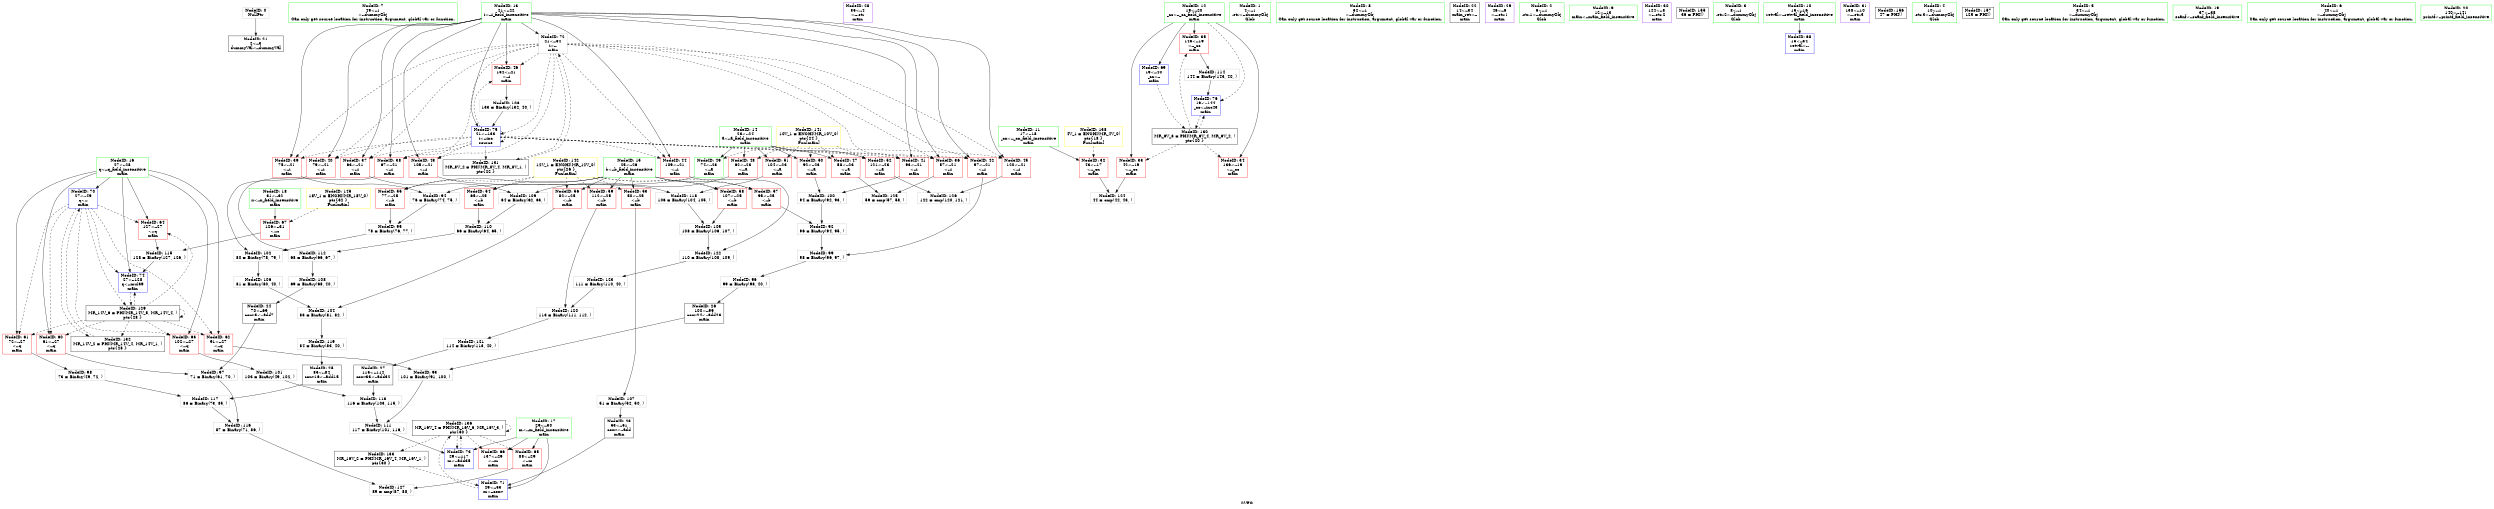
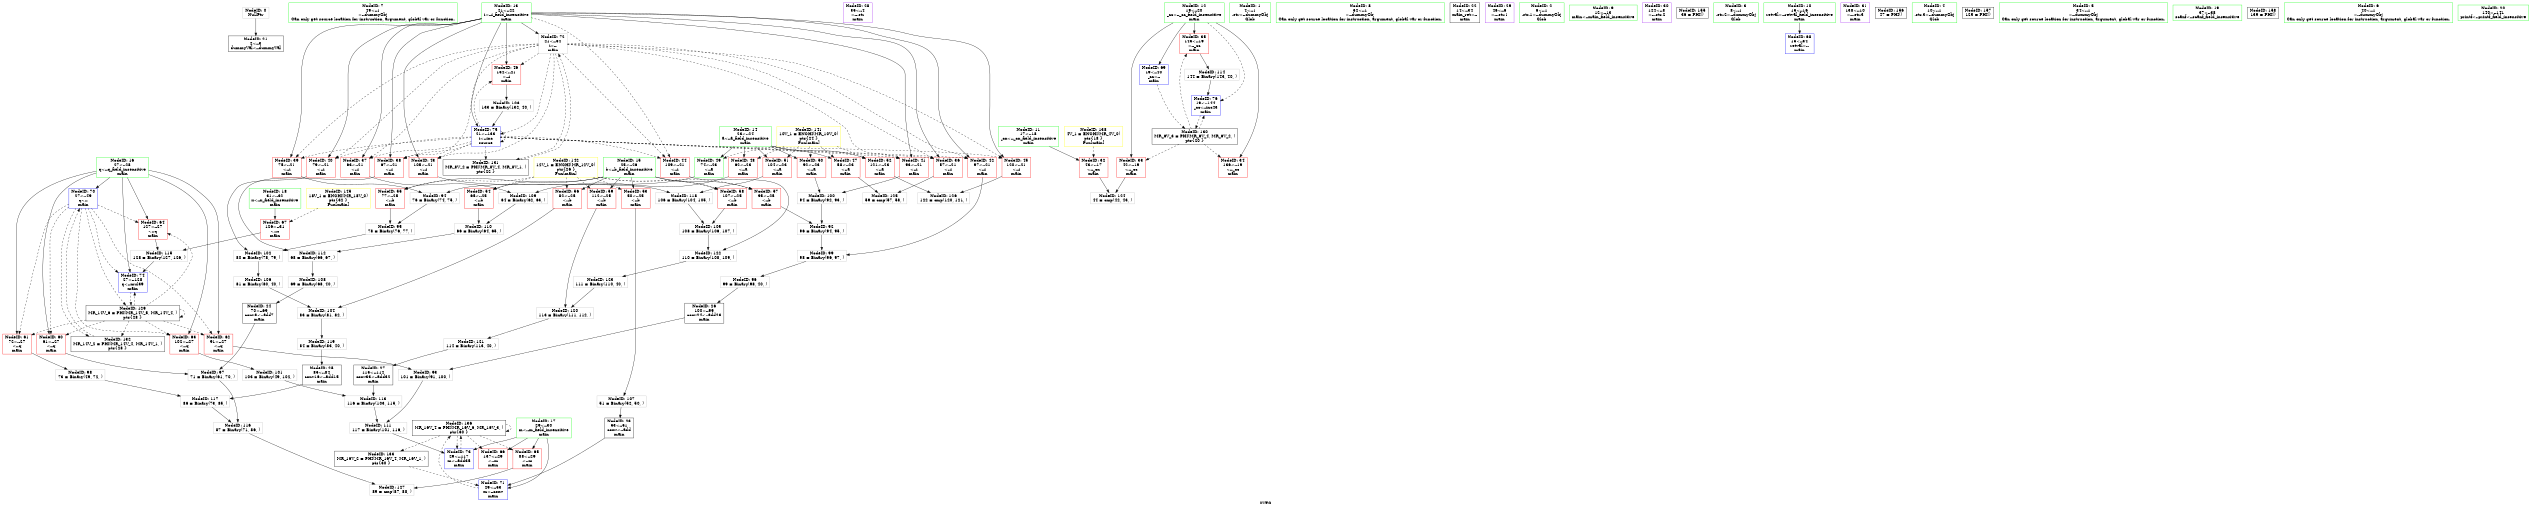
  digraph {
    label=SVFG
    node [color=grey shape=record]
    edge [style=solid]
    n1 [label="{NodeID: 0\nNullPtr}"]
    n2 [color=black label="{NodeID: 21\n2\<--3\ndummyVal\<--dummyVal\n}"]
    n3 [color=green label="{NodeID: 7\n49\<--1\n\<--dummyObj\nCan only get source location for instruction, argument, global var or function.}"]
    n4 [label="{NodeID: 97\n71 = Binary(61, 70, )\n}"]
    n5 [label="{NodeID: 116\n87 = Binary(71, 86, )\n}"]
    n6 [label="{NodeID: 127\n89 = cmp(87, 88, )\n}"]
    n7 [color=green label="{NodeID: 14\n23\<--24\na\<--a_field_insensitive\nmain\n}"]
    n8 [color=red label="{NodeID: 47\n58\<--23\n\<--a\nmain\n}"]
    n9 [color=red label="{NodeID: 48\n62\<--23\n\<--a\nmain\n}"]
    n10 [color=green label="{NodeID: 49\n74\<--23\n\<--a\nmain\n}"]
    n11 [color=red label="{NodeID: 50\n92\<--23\n\<--a\nmain\n}"]
    n12 [color=red label="{NodeID: 51\n104\<--23\n\<--a\nmain\n}"]
    n13 [color=red label="{NodeID: 52\n121\<--23\n\<--a\nmain\n}"]
    n14 [label="{NodeID: 125\n59 = cmp(57, 58, )\n}"]
    n15 [label="{NodeID: 109\n64 = Binary(62, 63, )\n}"]
    n16 [label="{NodeID: 94\n76 = Binary(74, 75, )\n}"]
    n17 [label="{NodeID: 100\n94 = Binary(92, 93, )\n}"]
    n18 [label="{NodeID: 118\n106 = Binary(104, 105, )\n}"]
    n19 [label="{NodeID: 126\n122 = cmp(120, 121, )\n}"]
    n20 [label="{NodeID: 110\n66 = Binary(64, 65, )\n}"]
    n21 [label="{NodeID: 95\n78 = Binary(76, 77, )\n}"]
    n22 [label="{NodeID: 92\n96 = Binary(94, 95, )\n}"]
    n23 [label="{NodeID: 105\n108 = Binary(106, 107, )\n}"]
    n24 [label="{NodeID: 104\n83 = Binary(81, 82, )\n}"]
    n25 [label="{NodeID: 119\n84 = Binary(83, 40, )\n}"]
    n26 [color=black label="{NodeID: 25\n85\<--84\nconv16\<--add15\nmain\n}"]
    n27 [label="{NodeID: 117\n86 = Binary(73, 85, )\n}"]
    n28 [label="{NodeID: 111\n117 = Binary(101, 116, )\n}"]
    n29 [color=blue label="{NodeID: 73\n29\<--117\nm\<--add35\nmain\n}"]
    n30 [color=black label="{NodeID: 136\nMR_16V_4 = PHI(MR_16V_6, MR_16V_3, )\npts\{30 \}\n}"]
    n31 [color=black label="{NodeID: 133\nMR_16V_2 = PHI(MR_16V_4, MR_16V_1, )\npts\{30 \}\n}"]
    n32 [color=red label="{NodeID: 65\n88\<--29\n\<--m\nmain\n}"]
    n33 [color=red label="{NodeID: 66\n137\<--29\n\<--m\nmain\n}"]
    n34 [color=purple label="{NodeID: 28\n35\<--4\n\<--.str\nmain\n}"]
    n35 [label="{NodeID: 122\n110 = Binary(108, 109, )\n}"]
    n36 [label="{NodeID: 123\n111 = Binary(110, 40, )\n}"]
    n37 [color=red label="{NodeID: 35\n143\<--19\n\<--_cc\nmain\n}"]
    n38 [label="{NodeID: 114\n144 = Binary(143, 40, )\n}"]
    n39 [color=blue label="{NodeID: 76\n19\<--144\n_cc\<--inc43\nmain\n}"]
    n40 [color=black label="{NodeID: 130\nMR_6V_3 = PHI(MR_6V_4, MR_6V_2, )\npts\{20 \}\n}"]
    n41 [color=red label="{NodeID: 42\n97\<--21\n\<--i\nmain\n}"]
    n42 [label="{NodeID: 99\n98 = Binary(96, 97, )\n}"]
    n43 [label="{NodeID: 96\n99 = Binary(98, 40, )\n}"]
    n44 [color=black label="{NodeID: 26\n100\<--99\nconv24\<--add23\nmain\n}"]
    n45 [color=black label="{NodeID: 132\nMR_14V_2 = PHI(MR_14V_4, MR_14V_1, )\npts\{28 \}\n}"]
    n46 [color=blue label="{NodeID: 70\n27\<--49\nq\<--\nmain\n}"]
    n47 [color=red label="{NodeID: 63\n102\<--27\n\<--q\nmain\n}"]
    n48 [color=red label="{NodeID: 60\n61\<--27\n\<--q\nmain\n}"]
    n49 [color=red label="{NodeID: 61\n72\<--27\n\<--q\nmain\n}"]
    n50 [color=red label="{NodeID: 62\n91\<--27\n\<--q\nmain\n}"]
    n51 [color=red label="{NodeID: 64\n127\<--27\n\<--q\nmain\n}"]
    n52 [color=blue label="{NodeID: 74\n27\<--128\nq\<--mul39\nmain\n}"]
    n53 [color=black label="{NodeID: 129\nMR_14V_6 = PHI(MR_14V_5, MR_14V_4, )\npts\{28 \}\n}"]
    n54 [label="{NodeID: 101\n103 = Binary(49, 102, )\n}"]
    n55 [label="{NodeID: 98\n73 = Binary(49, 72, )\n}"]
    n56 [label="{NodeID: 93\n101 = Binary(91, 100, )\n}"]
    n57 [label="{NodeID: 115\n128 = Binary(127, 126, )\n}"]
    n58 [label="{NodeID: 102\n80 = Binary(78, 79, )\n}"]
    n59 [color=red label="{NodeID: 56\n82\<--25\n\<--b\nmain\n}"]
    n60 [label="{NodeID: 113\n116 = Binary(103, 115, )\n}"]
    n61 [color=green label="{NodeID: 1\n4\<--1\n.str\<--dummyObj\nGlob }"]
    n62 [color=green label="{NodeID: 8\n52\<--1\n\<--dummyObj\nCan only get source location for instruction, argument, global var or function.}"]
    n63 [color=green label="{NodeID: 15\n25\<--26\nb\<--b_field_insensitive\nmain\n}"]
    n64 [color=red label="{NodeID: 53\n50\<--25\n\<--b\nmain\n}"]
    n65 [color=red label="{NodeID: 54\n65\<--25\n\<--b\nmain\n}"]
    n66 [color=red label="{NodeID: 55\n77\<--25\n\<--b\nmain\n}"]
    n67 [color=red label="{NodeID: 57\n95\<--25\n\<--b\nmain\n}"]
    n68 [color=red label="{NodeID: 58\n107\<--25\n\<--b\nmain\n}"]
    n69 [color=red label="{NodeID: 59\n112\<--25\n\<--b\nmain\n}"]
    n70 [label="{NodeID: 107\n51 = Binary(52, 50, )\n}"]
    n71 [label="{NodeID: 120\n113 = Binary(111, 112, )\n}"]
    n72 [color=black label="{NodeID: 23\n53\<--51\nconv\<--add\nmain\n}"]
    n73 [label="{NodeID: 112\n68 = Binary(66, 67, )\n}"]
    n74 [label="{NodeID: 121\n114 = Binary(113, 40, )\n}"]
    n75 [color=black label="{NodeID: 22\n14\<--34\nmain_ret\<--\nmain\n}"]
    n76 [label="{NodeID: 108\n69 = Binary(68, 40, )\n}"]
    n77 [color=black label="{NodeID: 24\n70\<--69\nconv8\<--add7\nmain\n}"]
    n78 [color=purple label="{NodeID: 29\n46\<--6\n\<--.str.1\nmain\n}"]
    n79 [color=red label="{NodeID: 36\n57\<--21\n\<--i\nmain\n}"]
    n80 [color=red label="{NodeID: 43\n105\<--21\n\<--i\nmain\n}"]
    n81 [color=blue label="{NodeID: 71\n29\<--53\nm\<--conv\nmain\n}"]
    n82 [color=green label="{NodeID: 2\n6\<--1\n.str.1\<--dummyObj\nGlob }"]
    n83 [color=green label="{NodeID: 9\n12\<--13\nmain\<--main_field_insensitive\n}"]
    n84 [color=green label="{NodeID: 16\n27\<--28\nq\<--q_field_insensitive\nmain\n}"]
    n85 [label="{NodeID: 106\n81 = Binary(80, 40, )\n}"]
    n86 [color=purple label="{NodeID: 30\n124\<--8\n\<--.str.2\nmain\n}"]
    n87 [color=black label="{NodeID: 27\n115\<--114\nconv33\<--add32\nmain\n}"]
    n88 [color=red label="{NodeID: 37\n63\<--21\n\<--i\nmain\n}"]
    n89 [color=red label="{NodeID: 44\n109\<--21\n\<--i\nmain\n}"]
    n90 [color=yellow label="{NodeID: 141\n10V_1 = ENCHI(MR_10V_0)\npts\{24 \}\nFun[main]}" style=double]
    n91 [color=black label="{NodeID: 155\n36 = PHI()\n}"]
    n92 [label="{NodeID: 72\n21\<--34\ni\<--\nmain\n}"]
    n93 [color=red label="{NodeID: 38\n67\<--21\n\<--i\nmain\n}"]
    n94 [color=red label="{NodeID: 39\n75\<--21\n\<--i\nmain\n}"]
    n95 [color=red label="{NodeID: 40\n79\<--21\n\<--i\nmain\n}"]
    n96 [color=red label="{NodeID: 41\n93\<--21\n\<--i\nmain\n}"]
    n97 [color=red label="{NodeID: 45\n120\<--21\n\<--i\nmain\n}"]
    n98 [color=red label="{NodeID: 46\n132\<--21\n\<--i\nmain\n}"]
    n99 [color=blue label="{NodeID: 75\n21\<--133\ni\<--inc\nsource\n}"]
    n100 [color=black label="{NodeID: 131\nMR_8V_2 = PHI(MR_8V_4, MR_8V_1, )\npts\{22 \}\n}"]
    n101 [label="{NodeID: 103\n133 = Binary(132, 40, )\n}"]
    n102 [color=green label="{NodeID: 3\n8\<--1\n.str.2\<--dummyObj\nGlob }"]
    n103 [color=green label="{NodeID: 10\n15\<--16\nretval\<--retval_field_insensitive\nmain\n}"]
    n104 [color=blue label="{NodeID: 68\n15\<--34\nretval\<--\nmain\n}"]
    n105 [color=green label="{NodeID: 17\n29\<--30\nm\<--m_field_insensitive\nmain\n}"]
    n106 [color=red label="{NodeID: 33\n42\<--19\n\<--_cc\nmain\n}"]
    n107 [color=red label="{NodeID: 34\n136\<--19\n\<--_cc\nmain\n}"]
    n108 [color=purple label="{NodeID: 31\n138\<--10\n\<--.str.3\nmain\n}"]
    n109 [color=yellow label="{NodeID: 142\n12V_1 = ENCHI(MR_12V_0)\npts\{26 \}\nFun[main]}" style=double]
    n110 [color=black label="{NodeID: 156\n47 = PHI()\n}"]
    n111 [color=green label="{NodeID: 4\n10\<--1\n.str.3\<--dummyObj\nGlob }"]
    n112 [color=green label="{NodeID: 11\n17\<--18\n_cn\<--_cn_field_insensitive\nmain\n}"]
    n113 [color=red label="{NodeID: 32\n43\<--17\n\<--_cn\nmain\n}"]
    n114 [label="{NodeID: 124\n44 = cmp(42, 43, )\n}"]
    n115 [color=green label="{NodeID: 18\n31\<--32\nx\<--x_field_insensitive\nmain\n}"]
    n116 [color=red label="{NodeID: 67\n126\<--31\n\<--x\nmain\n}"]
    n117 [color=black label="{NodeID: 157\n125 = PHI()\n}"]
    n118 [color=green label="{NodeID: 5\n34\<--1\n\<--dummyObj\nCan only get source location for instruction, argument, global var or function.}"]
    n119 [color=green label="{NodeID: 12\n19\<--20\n_cc\<--_cc_field_insensitive\nmain\n}"]
    n120 [color=blue label="{NodeID: 69\n19\<--40\n_cc\<--\nmain\n}"]
    n121 [color=green label="{NodeID: 19\n37\<--38\nscanf\<--scanf_field_insensitive\n}"]
+   n122 [color=black label="{NodeID: 158\n139 = PHI()\n}"]
    n123 [color=green label="{NodeID: 6\n40\<--1\n\<--dummyObj\nCan only get source location for instruction, argument, global var or function.}"]
    n124 [color=green label="{NodeID: 13\n21\<--22\ni\<--i_field_insensitive\nmain\n}"]
    n125 [color=green label="{NodeID: 20\n140\<--141\nprintf\<--printf_field_insensitive\n}"]
    n126 [color=yellow label="{NodeID: 138\n4V_1 = ENCHI(MR_4V_0)\npts\{18 \}\nFun[main]}" style=double]
    n127 [color=yellow label="{NodeID: 145\n18V_1 = ENCHI(MR_18V_0)\npts\{32 \}\nFun[main]}" style=double]
    n1 -> n2
    n4 -> n5
    n5 -> n6
    n7 -> n8
    n7 -> n9
    n7 -> n10
    n7 -> n11
    n7 -> n12
    n7 -> n13
    n8 -> n14
    n9 -> n15
    n10 -> n16
    n11 -> n17
    n12 -> n18
    n13 -> n19
    n15 -> n20
    n16 -> n21
    n17 -> n22
    n18 -> n23
    n20 -> n73
    n21 -> n58
    n22 -> n42
    n23 -> n35
    n24 -> n25
    n25 -> n26
    n26 -> n27
    n27 -> n5
    n28 -> n29
    n29 -> n30 [style=dashed]
    n30 -> n29 [style=dashed]
    n30 -> n30 [style=dashed]
    n30 -> n31 [style=dashed]
    n30 -> n32 [style=dashed]
    n30 -> n33 [style=dashed]
    n31 -> n81 [style=dashed]
    n32 -> n6
    n35 -> n36
    n36 -> n71
    n37 -> n38
    n38 -> n39
    n39 -> n40 [style=dashed]
    n40 -> n37 [style=dashed]
    n40 -> n39 [style=dashed]
    n40 -> n106 [style=dashed]
    n40 -> n107 [style=dashed]
    n41 -> n42
    n42 -> n43
    n43 -> n44
    n44 -> n56
    n45 -> n46 [style=dashed]
    n46 -> n45 [style=dashed]
    n46 -> n47 [style=dashed]
    n46 -> n48 [style=dashed]
    n46 -> n49 [style=dashed]
    n46 -> n50 [style=dashed]
    n46 -> n51 [style=dashed]
    n46 -> n52 [style=dashed]
    n46 -> n53 [style=dashed]
    n47 -> n54
    n48 -> n4
    n49 -> n55
    n50 -> n56
    n51 -> n57
    n52 -> n53 [style=dashed]
    n53 -> n45 [style=dashed]
    n53 -> n47 [style=dashed]
    n53 -> n48 [style=dashed]
    n53 -> n49 [style=dashed]
    n53 -> n50 [style=dashed]
    n53 -> n51 [style=dashed]
    n53 -> n52 [style=dashed]
    n53 -> n53 [style=dashed]
    n54 -> n60
    n55 -> n27
    n56 -> n28
    n57 -> n52
    n58 -> n85
    n59 -> n24
    n60 -> n28
    n63 -> n59
    n63 -> n64
    n63 -> n65
    n63 -> n66
    n63 -> n67
    n63 -> n68
    n63 -> n69
    n64 -> n70
    n65 -> n20
    n66 -> n21
    n67 -> n22
    n68 -> n23
    n69 -> n71
    n70 -> n72
    n71 -> n74
    n72 -> n81
    n73 -> n76
    n74 -> n87
    n76 -> n77
    n77 -> n4
    n79 -> n14
    n80 -> n18
    n81 -> n30 [style=dashed]
    n84 -> n46
    n84 -> n47
    n84 -> n48
    n84 -> n49
    n84 -> n50
    n84 -> n51
    n84 -> n52
    n85 -> n24
    n87 -> n60
    n88 -> n15
    n89 -> n35
    n90 -> n8 [style=dashed]
    n90 -> n9 [style=dashed]
    n90 -> n10 [style=dashed]
    n90 -> n11 [style=dashed]
    n90 -> n12 [style=dashed]
    n90 -> n13 [style=dashed]
    n92 -> n41 [style=dashed]
    n92 -> n79 [style=dashed]
    n92 -> n80 [style=dashed]
    n92 -> n88 [style=dashed]
    n92 -> n89 [style=dashed]
    n92 -> n93 [style=dashed]
    n92 -> n94 [style=dashed]
    n92 -> n95 [style=dashed]
    n92 -> n96 [style=dashed]
    n92 -> n97 [style=dashed]
    n92 -> n98 [style=dashed]
    n92 -> n99 [style=dashed]
    n92 -> n100 [style=dashed]
    n93 -> n73
    n94 -> n16
    n95 -> n58
    n96 -> n17
    n97 -> n19
    n98 -> n101
    n99 -> n41 [style=dashed]
    n99 -> n79 [style=dashed]
    n99 -> n80 [style=dashed]
    n99 -> n88 [style=dashed]
    n99 -> n89 [style=dashed]
    n99 -> n93 [style=dashed]
    n99 -> n94 [style=dashed]
    n99 -> n95 [style=dashed]
    n99 -> n96 [style=dashed]
    n99 -> n97 [style=dashed]
    n99 -> n98 [style=dashed]
    n99 -> n99 [style=dashed]
    n99 -> n100 [style=dashed]
    n100 -> n92 [style=dashed]
    n101 -> n99
    n103 -> n104
    n105 -> n29
    n105 -> n32
    n105 -> n33
    n105 -> n81
    n106 -> n114
    n109 -> n59 [style=dashed]
    n109 -> n64 [style=dashed]
    n109 -> n65 [style=dashed]
    n109 -> n66 [style=dashed]
    n109 -> n67 [style=dashed]
    n109 -> n68 [style=dashed]
    n109 -> n69 [style=dashed]
    n112 -> n113
    n113 -> n114
    n115 -> n116
    n116 -> n57
    n119 -> n37
    n119 -> n39 [style=dashed]
    n119 -> n106
    n119 -> n107
    n119 -> n120
    n120 -> n40 [style=dashed]
    n124 -> n41
    n124 -> n79
    n124 -> n80
    n124 -> n88
-   n124 -> n89
+   n124 -> n89 [style=dashed]
    n124 -> n92
    n124 -> n93
    n124 -> n94
    n124 -> n95
    n124 -> n96
    n124 -> n97
    n124 -> n98
    n124 -> n99
    n126 -> n113 [style=dashed]
    n127 -> n116 [style=dashed]
  }
